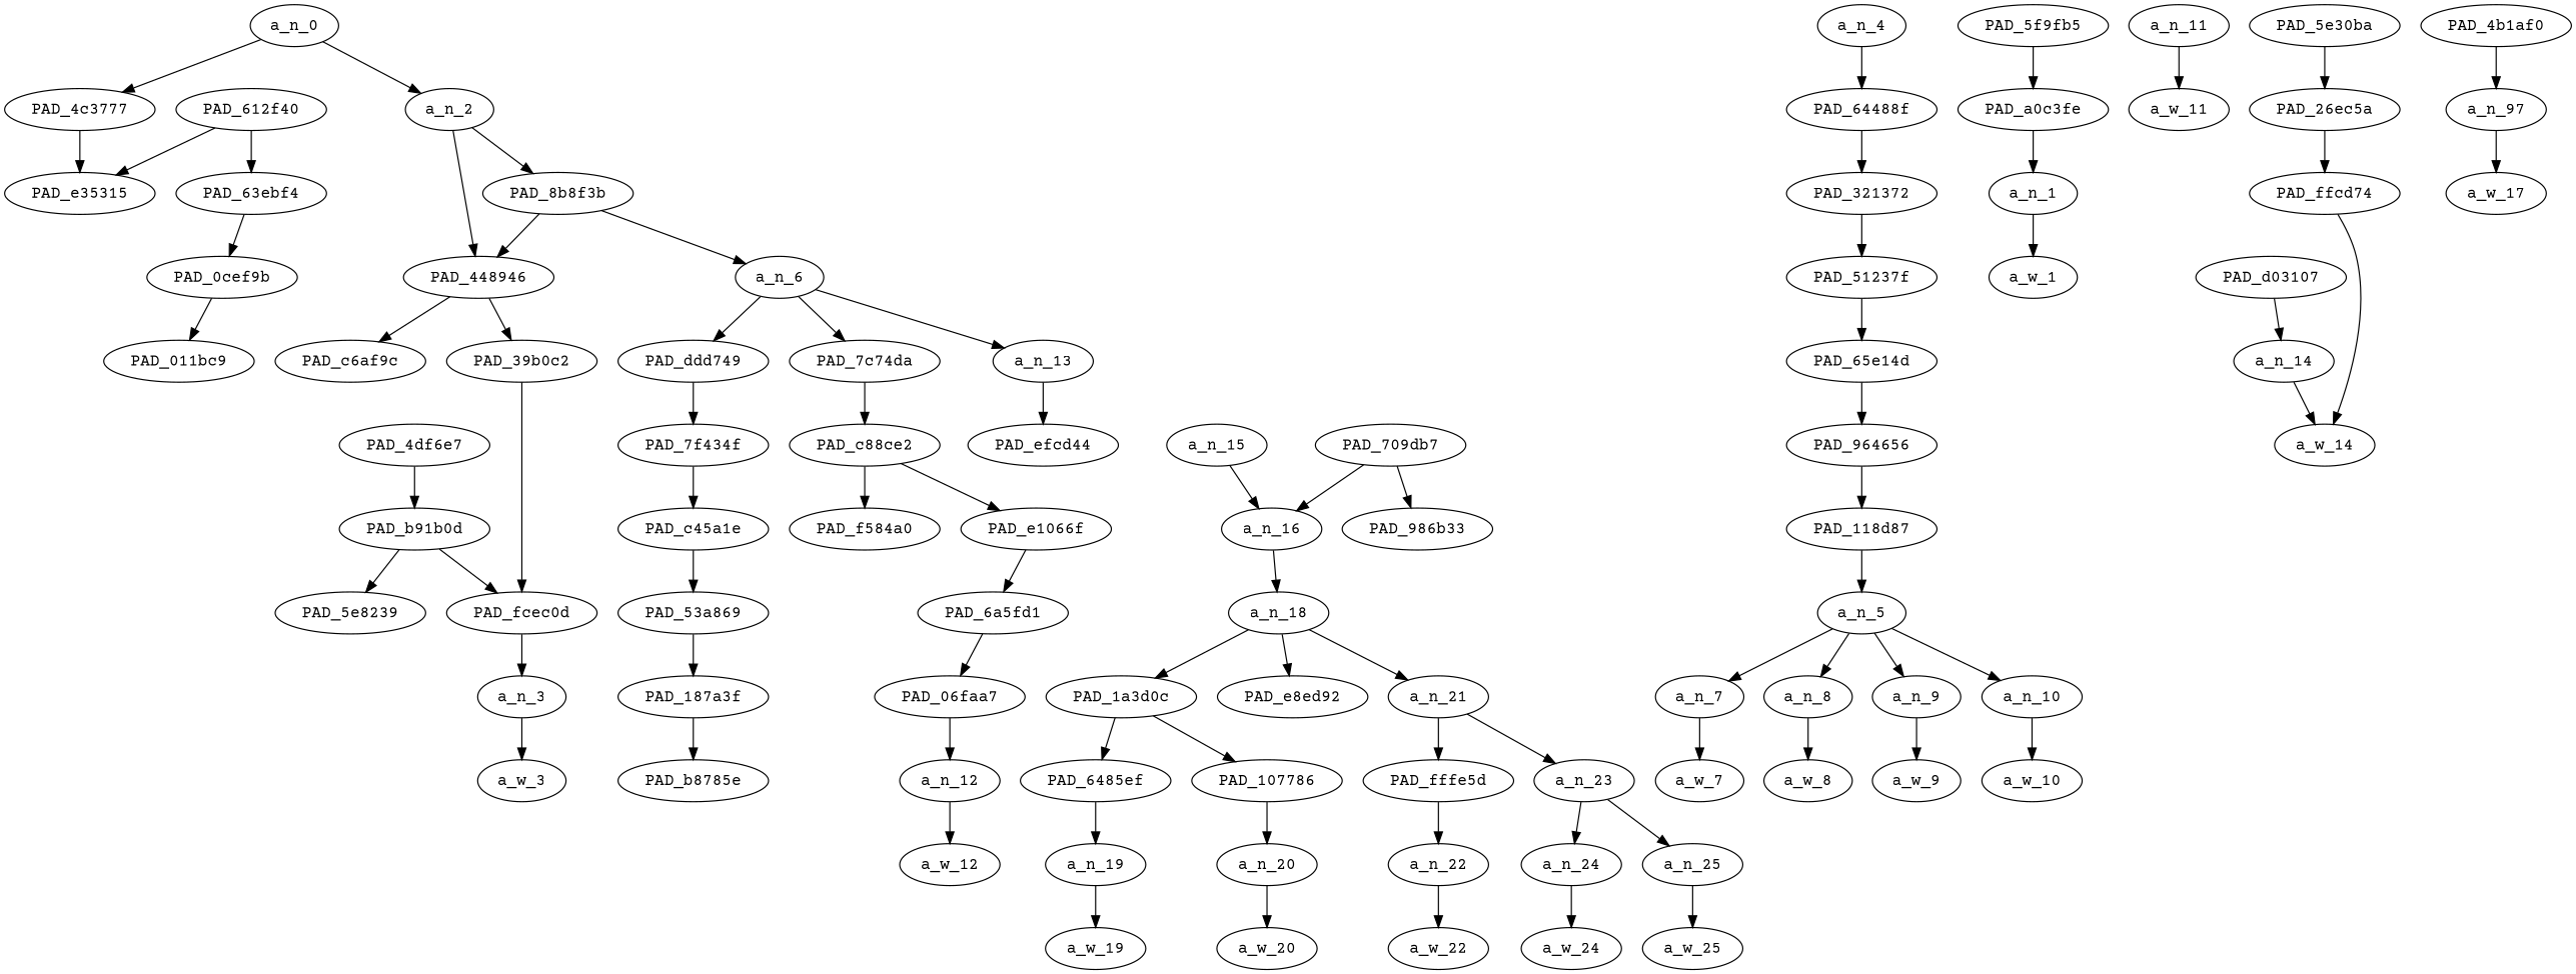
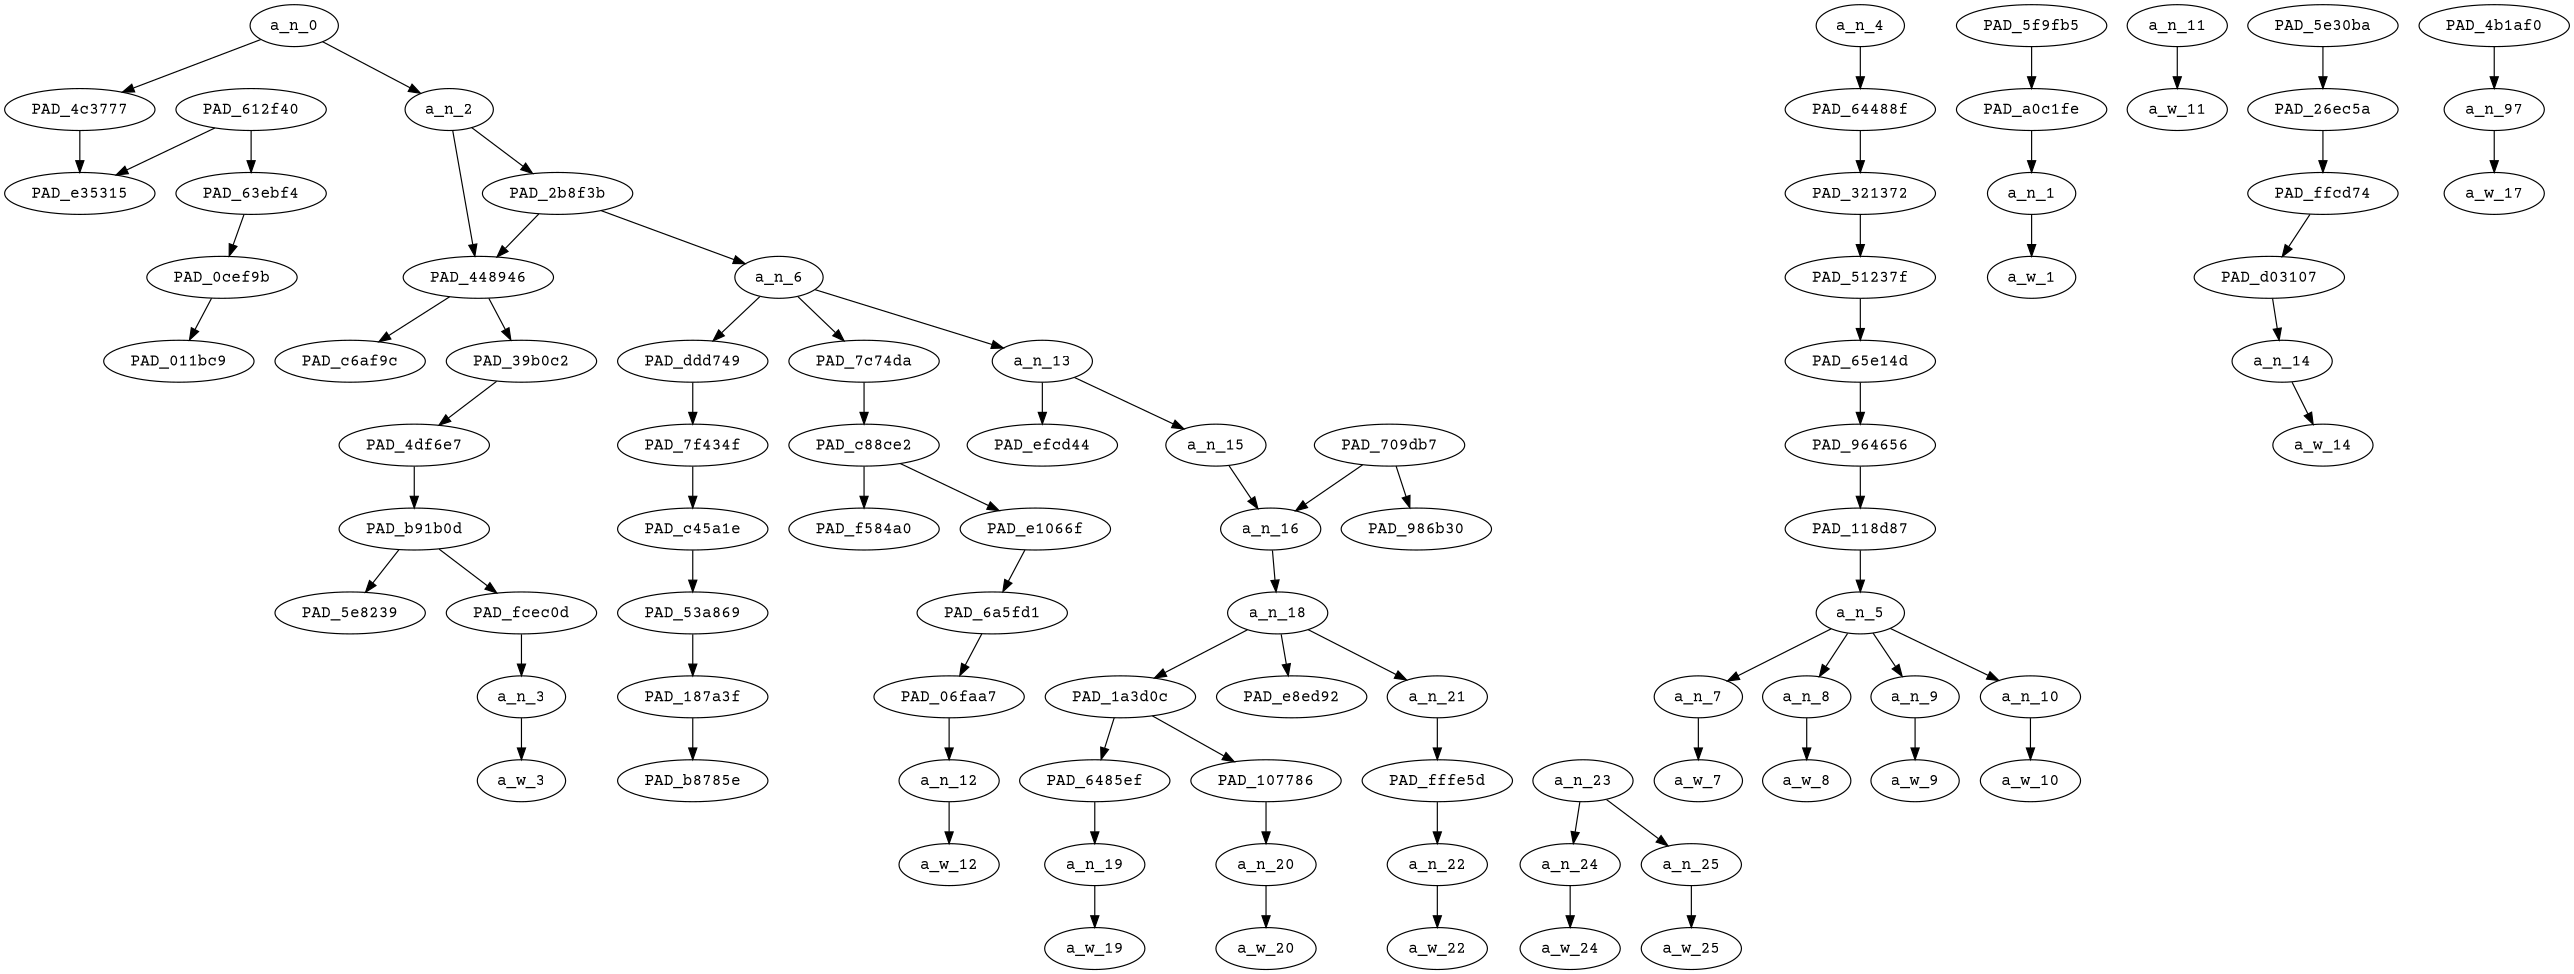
  strict digraph {
    fontname="Courier Prime"
    node [div_dir=1 fontname="Courier Prime" index=0 level=1 text_span="[0]" value=0.03950722]
    edge [fontname="Courier Prime"]
    a_n_0 [level=11 text_span="[0, 1, 2, 3, 4, 5, 6, 7, 8, 9, 10, 11, 12, 13, 14]" value=0.99999998]
    PAD_4c3777 [level=10]
    a_n_2 [index=1 level=10 text_span="[1, 2, 3, 4, 5, 6, 7, 8, 9, 10, 11, 12, 13, 14]" value=0.95945102]
    PAD_e35315 [level=9]
-   PAD_8b8f3b [index=1 level=9 text_span="[1]" value=0.04085686]
+   PAD_8b8f3b [index=1 level=9 text_span="[1]" value=0.04085686 label=PAD_2b8f3b]
    PAD_448946 [index=1 level=8 text_span="[1]" value=0.04085686]
    a_n_6 [index=3 level=8 text_span="[6, 7, 8, 9, 10, 11, 12, 13, 14]" value=0.37550809]
    a_n_4 [index=2 level=9 text_span="[2, 3, 4, 5, 6, 7, 8, 9, 10, 11, 12, 13, 14]" value=0.91760470]
    PAD_64488f [index=2 level=8 text_span="[2, 3, 4, 5]" value=0.54113135]
    PAD_612f40 [level=8]
    PAD_63ebf4 [level=7]
    PAD_0cef9b [level=6]
    PAD_011bc9 [level=5]
    PAD_5f9fb5 [level=3]
-   PAD_a0c3fe [level=2]
+   PAD_a0c3fe [level=2 label=PAD_a0c1fe]
    a_n_1
    a_w_1 [div_dir=0 level=0 value=it]
    PAD_c6af9c [index=1 level=7 text_span="[1]" value=0.04085686]
    PAD_39b0c2 [index=1 level=6 text_span="[1]" value=0.04085686]
    PAD_321372 [index=2 level=7 text_span="[2, 3, 4, 5]" value=0.54113135]
    PAD_ddd749 [index=3 level=7 text_span="[6]" value=0.03809864]
    PAD_7c74da [div_dir=-1 index=4 level=7 text_span="[7]" value=0.03067239]
    a_n_13 [index=5 level=7 text_span="[8, 9, 10, 11, 12, 13, 14]" value=0.30662830]
    PAD_4df6e7 [index=1 level=5 text_span="[1]" value=0.04085686]
    PAD_b91b0d [index=1 level=4 text_span="[1]" value=0.04085686]
    PAD_5e8239 [index=1 level=3 text_span="[1]" value=0.04085686]
    PAD_fcec0d [index=1 level=2 text_span="[1]" value=0.04085686]
    a_n_3 [index=1 text_span="[1]" value=0.04085686]
    a_w_3 [div_dir=0 index=1 level=0 text_span="[1]" value=was]
    PAD_51237f [index=2 level=6 text_span="[2, 3, 4, 5]" value=0.54113135]
    PAD_7f434f [index=3 level=6 text_span="[6]" value=0.03809864]
    PAD_c88ce2 [div_dir=-1 index=4 level=6 text_span="[7]" value=0.03067239]
    PAD_efcd44 [div_dir=-1 index=5 level=6 text_span="[8]" value=0.03788493]
    a_n_15 [index=6 level=6 text_span="[9, 10, 11, 12, 13, 14]" value=0.26866163]
    n35 [index=2 label=PAD_65e14d level=5 text_span="[2, 3, 4, 5]" value=0.54113135]
    PAD_964656 [index=2 level=4 text_span="[2, 3, 4, 5]" value=0.54113135]
    PAD_118d87 [index=2 level=3 text_span="[2, 3, 4, 5]" value=0.54113135]
    a_n_5 [index=2 level=2 text_span="[2, 3, 4, 5]" value=0.54113135]
    a_n_7 [index=2 text_span="[2]" value=0.05192657]
    a_n_8 [index=3 text_span="[3]" value=0.34214313]
    a_n_9 [index=4 text_span="[4]" value=0.08730803]
    a_n_10 [index=5 text_span="[5]" value=0.05835866]
    a_w_7 [div_dir=0 index=2 level=0 text_span="[2]" value=another]
    a_w_8 [div_dir=0 index=3 level=0 text_span="[3]" value=muzrat]
    a_w_9 [div_dir=0 index=4 level=0 text_span="[4]" value=terrorist]
    a_w_10 [div_dir=0 index=5 level=0 text_span="[5]" value=attack]
    PAD_c45a1e [index=3 level=5 text_span="[6]" value=0.03809864]
    PAD_f584a0 [div_dir=-1 index=4 level=5 text_span="[7]" value=0.03067239]
    PAD_e1066f [div_dir=-1 index=4 level=4 text_span="[7]" value=0.03067239]
    a_n_16 [index=6 level=5 text_span="[9, 10, 11, 12, 13, 14]" value=0.26857342]
    PAD_53a869 [index=3 level=4 text_span="[6]" value=0.03809864]
    PAD_187a3f [index=3 level=3 text_span="[6]" value=0.03809864]
    PAD_b8785e [index=3 level=2 text_span="[6]" value=0.03809864]
    a_n_11 [index=6 text_span="[6]" value=0.03809864]
    a_w_11 [div_dir=0 index=6 level=0 text_span="[6]" value=do]
    PAD_6a5fd1 [div_dir=-1 index=4 level=3 text_span="[7]" value=0.03067239]
    PAD_06faa7 [div_dir=-1 index=4 level=2 text_span="[7]" value=0.03067239]
    a_n_12 [div_dir=-1 index=7 text_span="[7]" value=0.03067239]
    a_w_12 [div_dir=0 index=7 level=0 text_span="[7]" value=not]
    PAD_5e30ba [div_dir=-1 index=5 level=5 text_span="[8]" value=0.03788493]
    PAD_26ec5a [div_dir=-1 index=5 level=4 text_span="[8]" value=0.03788493]
    a_n_18 [div_dir=-1 index=7 level=4 text_span="[10, 11, 12, 13, 14]" value=0.23165316]
    PAD_ffcd74 [div_dir=-1 index=5 level=3 text_span="[8]" value=0.03788493]
    PAD_d03107 [div_dir=-1 index=5 level=2 text_span="[8]" value=0.03788493]
    a_n_14 [div_dir=-1 index=8 text_span="[8]" value=0.03788493]
    a_w_14 [div_dir=0 index=8 level=0 text_span="[8]" value=believe]
    PAD_709db7 [index=6 level=4 text_span="[9]" value=0.03683206]
-   PAD_986b30 [index=6 level=3 text_span="[9]" value=0.03683206 label=PAD_986b33]
+   PAD_986b30 [index=6 level=3 text_span="[9]" value=0.03683206]
    PAD_1a3d0c [index=7 level=3 text_span="[10]" value=0.03733966]
    PAD_e8ed92 [div_dir=-1 index=8 level=3 text_span="[11]" value=0.03139131]
    a_n_21 [div_dir=-1 index=9 level=3 text_span="[12, 13, 14]" value=0.16288090]
    PAD_6485ef [index=7 level=2 text_span="[10]" value=0.03733966]
    PAD_107786 [div_dir=-1 index=8 level=2 text_span="[11]" value=0.03139131]
    PAD_fffe5d [index=9 level=2 text_span="[12]" value=0.04223202]
    a_n_23 [div_dir=-1 index=10 level=2 text_span="[13, 14]" value=0.12059050]
    PAD_4b1af0 [index=6 level=2 text_span="[9]" value=0.03683206]
    n77 [index=9 label=a_n_97 text_span="[9]" value=0.03683206]
    a_w_17 [div_dir=0 index=9 level=0 text_span="[9]" value=the]
    a_n_19 [index=10 text_span="[10]" value=0.03733966]
    a_n_20 [div_dir=-1 index=11 text_span="[11]" value=0.03139131]
    a_n_22 [index=12 text_span="[12]" value=0.04223202]
    a_n_24 [index=13 text_span="[13]" value=0.06239583]
    a_n_25 [div_dir=-1 index=14 text_span="[14]" value=0.05806331]
    a_w_19 [div_dir=0 index=10 level=0 text_span="[10]" value=could]
    a_w_20 [div_dir=0 index=11 level=0 text_span="[11]" value=not1]
    a_w_22 [div_dir=0 index=12 level=0 text_span="[12]" value=get]
    a_w_24 [div_dir=0 index=13 level=0 text_span="[13]" value=laid]
    a_w_25 [div_dir=0 index=14 level=0 text_span="[14]" value=excuse]
    a_n_0 -> PAD_4c3777
    a_n_0 -> a_n_2
    PAD_4c3777 -> PAD_e35315
    a_n_2 -> PAD_8b8f3b
    a_n_2 -> PAD_448946
    PAD_8b8f3b -> PAD_448946
    PAD_8b8f3b -> a_n_6
    PAD_448946 -> PAD_c6af9c
    PAD_448946 -> PAD_39b0c2
    a_n_6 -> PAD_ddd749
    a_n_6 -> PAD_7c74da
    a_n_6 -> a_n_13
    a_n_4 -> PAD_64488f
    PAD_64488f -> PAD_321372
    PAD_612f40 -> PAD_e35315
    PAD_612f40 -> PAD_63ebf4
    PAD_63ebf4 -> PAD_0cef9b
    PAD_0cef9b -> PAD_011bc9
    PAD_5f9fb5 -> PAD_a0c3fe
    PAD_a0c3fe -> a_n_1
    a_n_1 -> a_w_1
-   PAD_39b0c2 -> PAD_fcec0d
+   PAD_39b0c2 -> PAD_4df6e7
    PAD_321372 -> PAD_51237f
    PAD_ddd749 -> PAD_7f434f
    PAD_7c74da -> PAD_c88ce2
    a_n_13 -> PAD_efcd44
+   a_n_13 -> a_n_15
    PAD_4df6e7 -> PAD_b91b0d
    PAD_b91b0d -> PAD_5e8239
    PAD_b91b0d -> PAD_fcec0d
    PAD_fcec0d -> a_n_3
    a_n_3 -> a_w_3
    PAD_51237f -> n35
    PAD_7f434f -> PAD_c45a1e
    PAD_c88ce2 -> PAD_f584a0
    PAD_c88ce2 -> PAD_e1066f
    a_n_15 -> a_n_16
    n35 -> PAD_964656
    PAD_964656 -> PAD_118d87
    PAD_118d87 -> a_n_5
    a_n_5 -> a_n_7
    a_n_5 -> a_n_8
    a_n_5 -> a_n_9
    a_n_5 -> a_n_10
    a_n_7 -> a_w_7
    a_n_8 -> a_w_8
    a_n_9 -> a_w_9
    a_n_10 -> a_w_10
    PAD_c45a1e -> PAD_53a869
    PAD_e1066f -> PAD_6a5fd1
    a_n_16 -> a_n_18
    PAD_53a869 -> PAD_187a3f
    PAD_187a3f -> PAD_b8785e
    a_n_11 -> a_w_11
    PAD_6a5fd1 -> PAD_06faa7
    PAD_06faa7 -> a_n_12
    a_n_12 -> a_w_12
    PAD_5e30ba -> PAD_26ec5a
    PAD_26ec5a -> PAD_ffcd74
    a_n_18 -> PAD_1a3d0c
    a_n_18 -> PAD_e8ed92
    a_n_18 -> a_n_21
-   PAD_ffcd74 -> a_w_14
+   PAD_ffcd74 -> PAD_d03107
    PAD_d03107 -> a_n_14
    a_n_14 -> a_w_14
    PAD_709db7 -> a_n_16
    PAD_709db7 -> PAD_986b30
    PAD_1a3d0c -> PAD_6485ef
    PAD_1a3d0c -> PAD_107786
    a_n_21 -> PAD_fffe5d
-   a_n_21 -> a_n_23
    PAD_6485ef -> a_n_19
    PAD_107786 -> a_n_20
    PAD_fffe5d -> a_n_22
    a_n_23 -> a_n_24
    a_n_23 -> a_n_25
    PAD_4b1af0 -> n77
    n77 -> a_w_17
    a_n_19 -> a_w_19
    a_n_20 -> a_w_20
    a_n_22 -> a_w_22
    a_n_24 -> a_w_24
    a_n_25 -> a_w_25
  }
